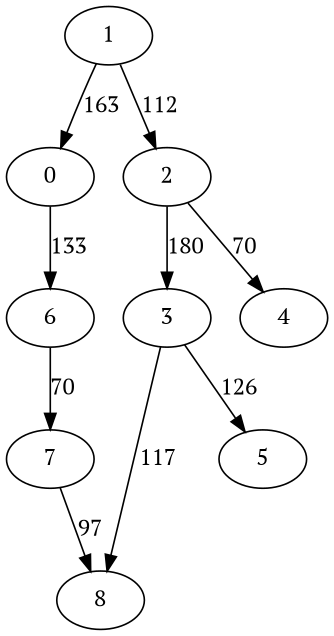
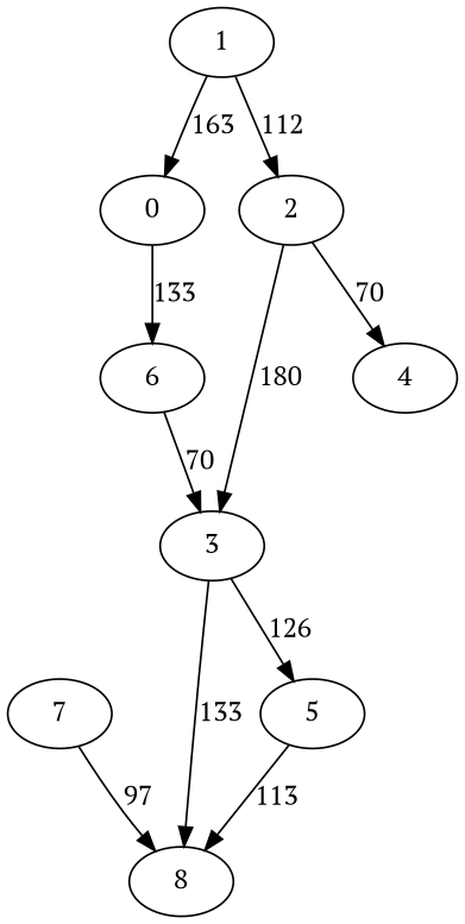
  digraph {
    fontname="PT Serif"
    node [fontname="PT Serif"]
    edge [fontname="PT Serif"]
    0
    6
    1
    2
    7
    3
    4
    8
    5
    0 -> 6 [label=133]
-   6 -> 7 [label=70]
+   6 -> 3 [label=70]
    1 -> 0 [label=163]
    1 -> 2 [label=112]
    2 -> 3 [label=180]
    2 -> 4 [label=70]
    7 -> 8 [label=97]
-   3 -> 8 [label=117]
+   3 -> 8 [label=133]
    3 -> 5 [label=126]
+   5 -> 8 [label=113]
  }
